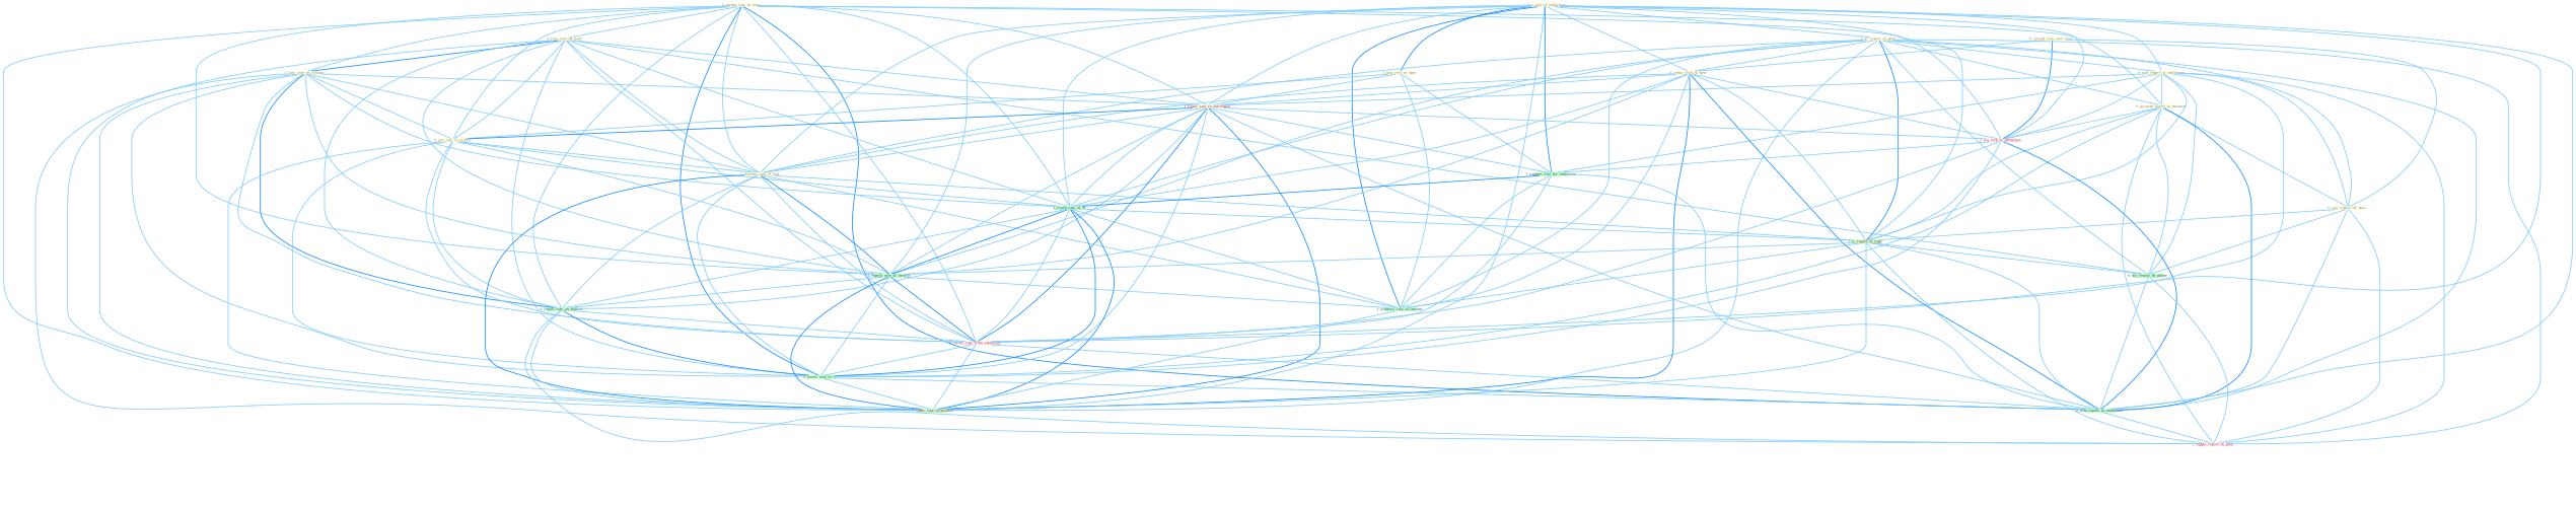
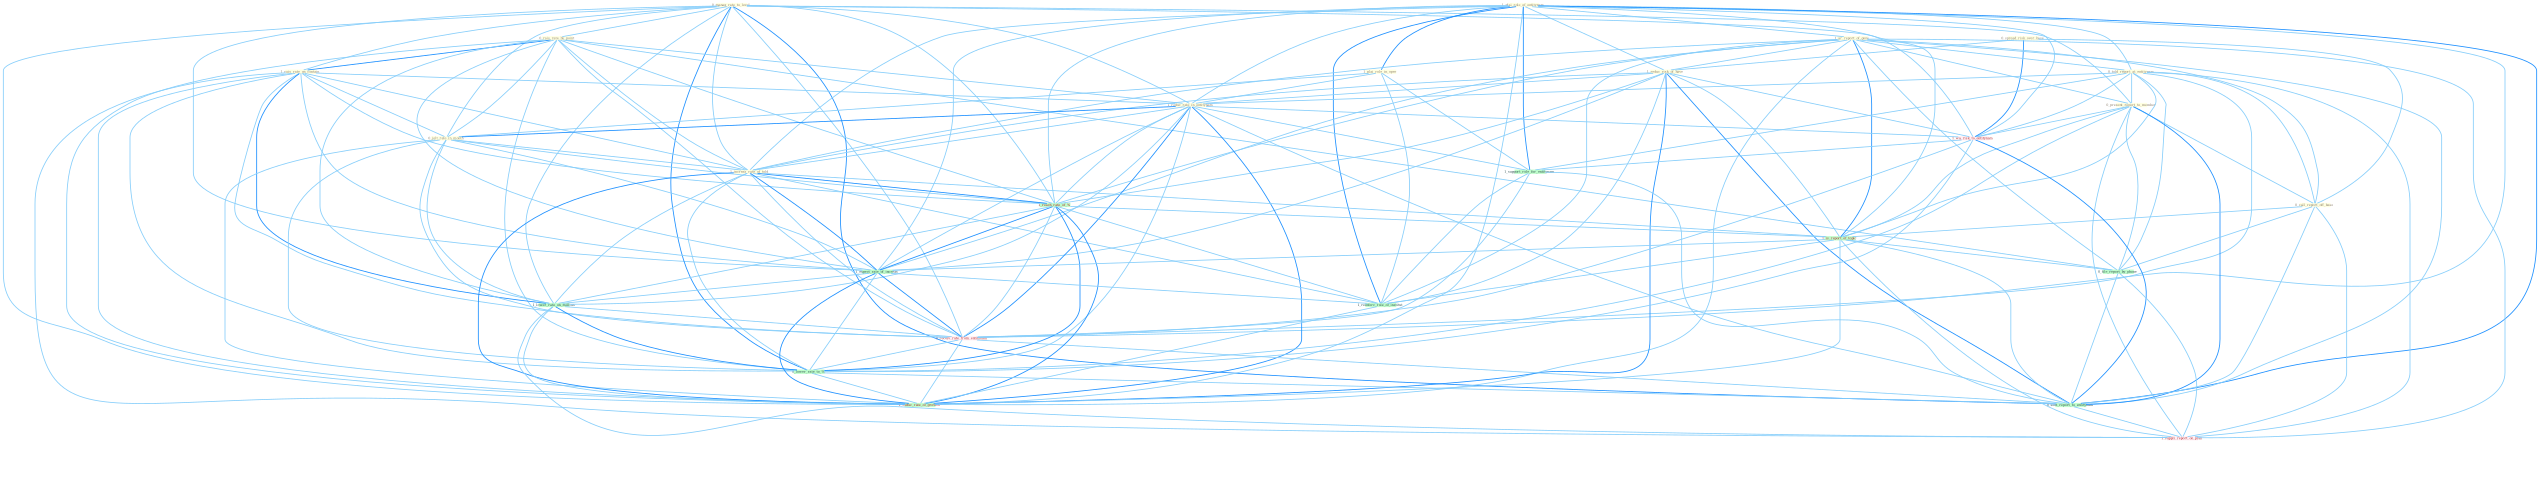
  graph {
    node [color="#ffffe0" fixedsize=true fontcolor="#8b7d6b" fontsize=4 shape=polygon style=filled]
    edge [color="#87cefa" w=1]
    "0_manag_rate_to_level " [height=.06 width=.5]
    "1_plai_role_of_entitynam " [height=.06 width=.5]
    "0_rais_rate_by_point " [height=.06 width=.5]
    "0_spread_risk_over_base " [height=.06 width=.5]
    "1_ar_report_of_gene " [height=.06 width=.5]
    "0_told_report_at_entitynam " [height=.06 width=.5]
    "1_reduc_risk_of_have " [height=.06 width=.5]
    "1_plai_role_in_oper " [height=.06 width=.5]
    "1_rais_rate_on_contain " [height=.06 width=.5]
-   "1_reduc_rate_in_entitynam " [fontcolor="#b22222" height=.06 width=.5]
+   "1_reduc_rate_in_entitynam " [height=.06 width=.5]
    "0_present_report_to_member " [height=.06 width=.5]
    "0_jolt_rate_in_month " [height=.06 width=.5]
    n13 [height=.06 label="1_increas_rate_of_told" width=.5]
    "0_call_report_off_base " [height=.06 width=.5]
    "1_wa_risk_to_entitynam " [color="#fff0f5" fontcolor="#b22222" height=.06 width=.5]
    "0_receiv_rate_from_entitynam " [color="#fff0f5" fontcolor="#b22222" height=.06 width=.5]
    "1_suppli_report_on_plan " [color="#fff0f5" fontcolor="#b22222" height=.06 width=.5]
-   "1_reach_rate_of_% " [color="#BDFCC9" fontcolor="#2f4f4f" height=.06 width=.5]
+   "1_reach_rate_of_% " [color="#BDFCC9" fontcolor="#b22222" height=.06 width=.5]
    "1_expect_rate_of_increas " [color="#BDFCC9" fontcolor="#2f4f4f" height=.06 width=.5]
    "1_lower_rate_on_million " [color="#BDFCC9" fontcolor="#2f4f4f" height=.06 width=.5]
    "0_lower_rate_to_% " [color="#BDFCC9" fontcolor="#2f4f4f" height=.06 width=.5]
    "0_sent_report_to_entitynam " [color="#BDFCC9" fontcolor="#2f4f4f" height=.06 width=.5]
    "1_reduc_rate_of_growth " [color="#BDFCC9" fontcolor="#b22222" height=.06 width=.5]
    "1_support_role_for_entitynam " [color="#BDFCC9" fontcolor="#2f4f4f" height=.06 width=.5]
    "1_is_report_of_topic " [color="#BDFCC9" fontcolor="#b22222" height=.06 width=.5]
    "1_reinforc_role_of_institut " [color="#BDFCC9" fontcolor="#2f4f4f" height=.06 width=.5]
    "0_file_report_by_phone " [color="#BDFCC9" fontcolor="#2f4f4f" height=.06 width=.5]
    subgraph sub_1 {
      "0_manag_rate_to_level "
      "1_plai_role_of_entitynam "
      "0_rais_rate_by_point "
      "0_spread_risk_over_base "
      "1_ar_report_of_gene "
      "0_told_report_at_entitynam "
      "1_reduc_risk_of_have "
      "1_plai_role_in_oper "
      "1_rais_rate_on_contain "
      "1_reduc_rate_in_entitynam "
      "0_present_report_to_member "
      "0_jolt_rate_in_month "
      n13
      "0_call_report_off_base "
    }
    subgraph sub_2 {
      "1_wa_risk_to_entitynam "
      "0_receiv_rate_from_entitynam "
      "1_suppli_report_on_plan "
    }
    "0_manag_rate_to_level " -- "0_rais_rate_by_point "
    "0_manag_rate_to_level " -- "1_rais_rate_on_contain "
    "0_manag_rate_to_level " -- "1_reduc_rate_in_entitynam "
    "0_manag_rate_to_level " -- "0_present_report_to_member "
    "0_manag_rate_to_level " -- "0_jolt_rate_in_month "
    "0_manag_rate_to_level " -- n13
    "0_manag_rate_to_level " -- "1_wa_risk_to_entitynam "
    "0_manag_rate_to_level " -- "0_receiv_rate_from_entitynam "
    "0_manag_rate_to_level " -- "1_reach_rate_of_% "
    "0_manag_rate_to_level " -- "1_expect_rate_of_increas "
    "0_manag_rate_to_level " -- "1_lower_rate_on_million "
    "0_manag_rate_to_level " -- "0_lower_rate_to_% " [color="#1e90ff" w=2]
    "0_manag_rate_to_level " -- "0_sent_report_to_entitynam " [color="#1e90ff"]
    "0_manag_rate_to_level " -- "1_reduc_rate_of_growth "
    "1_plai_role_of_entitynam " -- "1_ar_report_of_gene "
    "1_plai_role_of_entitynam " -- "0_told_report_at_entitynam "
    "1_plai_role_of_entitynam " -- "1_reduc_risk_of_have "
    "1_plai_role_of_entitynam " -- "1_plai_role_in_oper " [color="#1e90ff" w=2]
    "1_plai_role_of_entitynam " -- "1_reduc_rate_in_entitynam "
    "1_plai_role_of_entitynam " -- n13
    "1_plai_role_of_entitynam " -- "1_wa_risk_to_entitynam "
    "1_plai_role_of_entitynam " -- "0_receiv_rate_from_entitynam "
    "1_plai_role_of_entitynam " -- "1_reach_rate_of_% "
    "1_plai_role_of_entitynam " -- "1_expect_rate_of_increas "
-   "1_plai_role_of_entitynam " -- "0_sent_report_to_entitynam "
+   "1_plai_role_of_entitynam " -- "0_sent_report_to_entitynam " [color="#1e90ff"]
    "1_plai_role_of_entitynam " -- "1_reduc_rate_of_growth "
    "1_plai_role_of_entitynam " -- "1_support_role_for_entitynam " [color="#1e90ff" w=2]
    "1_plai_role_of_entitynam " -- "1_is_report_of_topic "
    "1_plai_role_of_entitynam " -- "1_reinforc_role_of_institut " [color="#1e90ff" w=2]
    "0_rais_rate_by_point " -- "1_rais_rate_on_contain " [color="#1e90ff" w=2]
    "0_rais_rate_by_point " -- "1_reduc_rate_in_entitynam "
    "0_rais_rate_by_point " -- "0_jolt_rate_in_month "
    "0_rais_rate_by_point " -- n13
    "0_rais_rate_by_point " -- "0_receiv_rate_from_entitynam "
    "0_rais_rate_by_point " -- "1_reach_rate_of_% "
    "0_rais_rate_by_point " -- "1_expect_rate_of_increas "
    "0_rais_rate_by_point " -- "1_lower_rate_on_million "
    "0_rais_rate_by_point " -- "0_lower_rate_to_% "
    "0_rais_rate_by_point " -- "1_reduc_rate_of_growth "
    "0_rais_rate_by_point " -- "0_file_report_by_phone "
    "0_spread_risk_over_base " -- "1_reduc_risk_of_have "
    "0_spread_risk_over_base " -- "0_call_report_off_base "
    "0_spread_risk_over_base " -- "1_wa_risk_to_entitynam " [color="#1e90ff"]
    "1_ar_report_of_gene " -- "0_told_report_at_entitynam "
    "1_ar_report_of_gene " -- "1_reduc_risk_of_have "
    "1_ar_report_of_gene " -- "0_present_report_to_member "
    "1_ar_report_of_gene " -- n13
    "1_ar_report_of_gene " -- "0_call_report_off_base "
    "1_ar_report_of_gene " -- "1_suppli_report_on_plan "
    "1_ar_report_of_gene " -- "1_reach_rate_of_% "
    "1_ar_report_of_gene " -- "1_expect_rate_of_increas "
    "1_ar_report_of_gene " -- "0_sent_report_to_entitynam "
    "1_ar_report_of_gene " -- "1_reduc_rate_of_growth "
    "1_ar_report_of_gene " -- "1_is_report_of_topic " [color="#1e90ff" w=2]
    "1_ar_report_of_gene " -- "1_reinforc_role_of_institut "
    "1_ar_report_of_gene " -- "0_file_report_by_phone "
    "0_told_report_at_entitynam " -- "1_reduc_rate_in_entitynam "
    "0_told_report_at_entitynam " -- "0_present_report_to_member "
    "0_told_report_at_entitynam " -- "0_call_report_off_base "
    "0_told_report_at_entitynam " -- "1_wa_risk_to_entitynam "
    "0_told_report_at_entitynam " -- "0_receiv_rate_from_entitynam "
    "0_told_report_at_entitynam " -- "1_suppli_report_on_plan "
    "0_told_report_at_entitynam " -- "1_support_role_for_entitynam "
    "0_told_report_at_entitynam " -- "1_is_report_of_topic "
    "0_told_report_at_entitynam " -- "0_file_report_by_phone "
    "1_reduc_risk_of_have " -- "1_reduc_rate_in_entitynam "
    "1_reduc_risk_of_have " -- n13
    "1_reduc_risk_of_have " -- "1_wa_risk_to_entitynam "
    "1_reduc_risk_of_have " -- "1_reach_rate_of_% "
    "1_reduc_risk_of_have " -- "1_expect_rate_of_increas "
    "1_reduc_risk_of_have " -- "0_sent_report_to_entitynam " [color="#1e90ff" w=2]
    "1_reduc_risk_of_have " -- "1_reduc_rate_of_growth " [color="#1e90ff" w=2]
    "1_reduc_risk_of_have " -- "1_is_report_of_topic "
    "1_reduc_risk_of_have " -- "1_reinforc_role_of_institut "
    "1_plai_role_in_oper " -- "1_reduc_rate_in_entitynam "
    "1_plai_role_in_oper " -- "0_jolt_rate_in_month "
    "1_plai_role_in_oper " -- "1_support_role_for_entitynam "
    "1_plai_role_in_oper " -- "1_reinforc_role_of_institut "
    "1_rais_rate_on_contain " -- "1_reduc_rate_in_entitynam "
    "1_rais_rate_on_contain " -- "0_jolt_rate_in_month "
    "1_rais_rate_on_contain " -- n13
    "1_rais_rate_on_contain " -- "0_receiv_rate_from_entitynam "
    "1_rais_rate_on_contain " -- "1_suppli_report_on_plan "
    "1_rais_rate_on_contain " -- "1_reach_rate_of_% "
    "1_rais_rate_on_contain " -- "1_expect_rate_of_increas "
    "1_rais_rate_on_contain " -- "1_lower_rate_on_million " [color="#1e90ff" w=2]
    "1_rais_rate_on_contain " -- "0_lower_rate_to_% "
    "1_rais_rate_on_contain " -- "1_reduc_rate_of_growth "
    "1_reduc_rate_in_entitynam " -- "0_jolt_rate_in_month " [color="#1e90ff" w=2]
    "1_reduc_rate_in_entitynam " -- n13
    "1_reduc_rate_in_entitynam " -- "1_wa_risk_to_entitynam "
    "1_reduc_rate_in_entitynam " -- "0_receiv_rate_from_entitynam " [color="#1e90ff" w=2]
    "1_reduc_rate_in_entitynam " -- "1_reach_rate_of_% "
    "1_reduc_rate_in_entitynam " -- "1_expect_rate_of_increas "
    "1_reduc_rate_in_entitynam " -- "1_lower_rate_on_million "
    "1_reduc_rate_in_entitynam " -- "0_lower_rate_to_% "
    "1_reduc_rate_in_entitynam " -- "0_sent_report_to_entitynam "
    "1_reduc_rate_in_entitynam " -- "1_reduc_rate_of_growth " [color="#1e90ff" w=2]
    "1_reduc_rate_in_entitynam " -- "1_support_role_for_entitynam "
    "0_present_report_to_member " -- "0_call_report_off_base "
    "0_present_report_to_member " -- "1_wa_risk_to_entitynam "
    "0_present_report_to_member " -- "1_suppli_report_on_plan "
    "0_present_report_to_member " -- "0_lower_rate_to_% "
    "0_present_report_to_member " -- "0_sent_report_to_entitynam " [color="#1e90ff" w=2]
    "0_present_report_to_member " -- "1_is_report_of_topic "
    "0_present_report_to_member " -- "0_file_report_by_phone "
    "0_jolt_rate_in_month " -- n13
    "0_jolt_rate_in_month " -- "0_receiv_rate_from_entitynam "
    "0_jolt_rate_in_month " -- "1_reach_rate_of_% "
    "0_jolt_rate_in_month " -- "1_expect_rate_of_increas "
    "0_jolt_rate_in_month " -- "1_lower_rate_on_million "
    "0_jolt_rate_in_month " -- "0_lower_rate_to_% "
    "0_jolt_rate_in_month " -- "1_reduc_rate_of_growth "
    n13 -- "0_receiv_rate_from_entitynam "
-   "1_support_role_for_entitynam " -- "1_reach_rate_of_% " [color="#1e90ff" w=2]
+   n13 -- "1_reach_rate_of_% " [color="#1e90ff" w=2]
    n13 -- "1_expect_rate_of_increas " [color="#1e90ff" w=2]
    n13 -- "1_lower_rate_on_million "
    n13 -- "0_lower_rate_to_% "
    n13 -- "1_reduc_rate_of_growth " [color="#1e90ff" w=2]
    n13 -- "1_is_report_of_topic "
    n13 -- "1_reinforc_role_of_institut "
    "0_call_report_off_base " -- "1_suppli_report_on_plan "
    "0_call_report_off_base " -- "0_sent_report_to_entitynam "
    "0_call_report_off_base " -- "1_is_report_of_topic "
    "0_call_report_off_base " -- "0_file_report_by_phone "
    "1_wa_risk_to_entitynam " -- "0_receiv_rate_from_entitynam "
    "1_wa_risk_to_entitynam " -- "0_lower_rate_to_% "
    "1_wa_risk_to_entitynam " -- "0_sent_report_to_entitynam " [color="#1e90ff" w=2]
    "1_wa_risk_to_entitynam " -- "1_support_role_for_entitynam "
    "0_receiv_rate_from_entitynam " -- "0_lower_rate_to_% "
    "0_receiv_rate_from_entitynam " -- "0_sent_report_to_entitynam "
    "0_receiv_rate_from_entitynam " -- "1_reduc_rate_of_growth "
    "1_reach_rate_of_% " -- "0_receiv_rate_from_entitynam "
    "1_reach_rate_of_% " -- "1_expect_rate_of_increas " [color="#1e90ff" w=2]
    "1_reach_rate_of_% " -- "1_lower_rate_on_million "
    "1_reach_rate_of_% " -- "0_lower_rate_to_% " [color="#1e90ff" w=2]
    "1_reach_rate_of_% " -- "1_reduc_rate_of_growth " [color="#1e90ff" w=2]
    "1_reach_rate_of_% " -- "1_is_report_of_topic "
    "1_reach_rate_of_% " -- "1_reinforc_role_of_institut "
    "1_expect_rate_of_increas " -- "0_receiv_rate_from_entitynam " [color="#1e90ff"]
    "1_expect_rate_of_increas " -- "1_lower_rate_on_million "
    "1_expect_rate_of_increas " -- "0_lower_rate_to_% "
    "1_expect_rate_of_increas " -- "1_reduc_rate_of_growth " [color="#1e90ff" w=2]
    "1_expect_rate_of_increas " -- "1_reinforc_role_of_institut "
    "1_lower_rate_on_million " -- "0_receiv_rate_from_entitynam "
    "1_lower_rate_on_million " -- "1_suppli_report_on_plan "
    "1_lower_rate_on_million " -- "0_lower_rate_to_% " [color="#1e90ff" w=2]
    "1_lower_rate_on_million " -- "1_reduc_rate_of_growth "
    "0_lower_rate_to_% " -- "0_sent_report_to_entitynam "
    "0_lower_rate_to_% " -- "1_reduc_rate_of_growth "
    "0_sent_report_to_entitynam " -- "1_suppli_report_on_plan "
    "1_support_role_for_entitynam " -- "0_receiv_rate_from_entitynam "
    "1_support_role_for_entitynam " -- "0_sent_report_to_entitynam "
    "1_support_role_for_entitynam " -- "1_reinforc_role_of_institut "
    "1_is_report_of_topic " -- "1_suppli_report_on_plan "
    "1_is_report_of_topic " -- "1_expect_rate_of_increas "
    "1_is_report_of_topic " -- "0_sent_report_to_entitynam "
    "1_is_report_of_topic " -- "1_reduc_rate_of_growth "
    "1_is_report_of_topic " -- "1_reinforc_role_of_institut "
    "1_is_report_of_topic " -- "0_file_report_by_phone "
    "1_reinforc_role_of_institut " -- "1_reduc_rate_of_growth "
    "0_file_report_by_phone " -- "1_suppli_report_on_plan "
    "0_file_report_by_phone " -- "0_sent_report_to_entitynam "
  }
